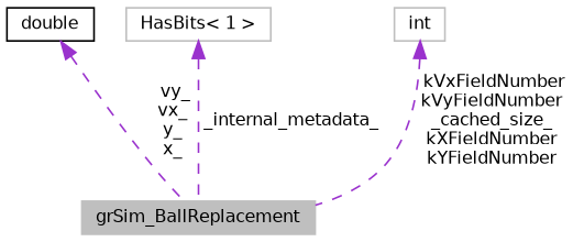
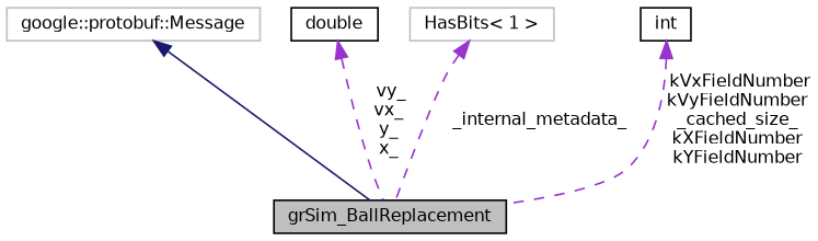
  digraph {
    node [color=grey75 fillcolor=white fontname=Helvetica fontsize=10 shape=record style=filled]
    edge [color=darkorchid3 dir=back fontname=Helvetica fontsize=10 labelfontname=Helvetica labelfontsize=10 style=dashed]
-   n1 [fillcolor=grey75 fontcolor=black height=0.2 label=grSim_BallReplacement width=0.4]
+   n1 [color=black fillcolor=grey75 fontcolor=black height=0.2 label=grSim_BallReplacement width=0.4]
+   n2 [height=0.2 label="google::protobuf::Message" width=0.4]
    n3 [color=black height=0.2 label=double width=0.4]
    n4 [height=0.2 label="HasBits\< 1 \>" width=0.4]
-   n5 [height=0.2 label=int width=0.4]
+   n5 [color=black height=0.2 label=int width=0.4]
+   n2 -> n1 [color=midnightblue style=solid]
    n3 -> n1 [label=" vy_\nvx_\ny_\nx_"]
    n4 -> n1 [label=" _internal_metadata_"]
    n5 -> n1 [label=" kVxFieldNumber\nkVyFieldNumber\n_cached_size_\nkXFieldNumber\nkYFieldNumber"]
  }
